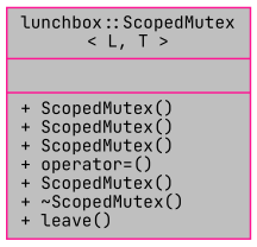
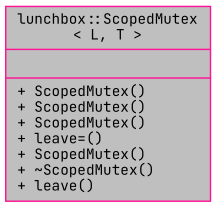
  digraph {
    fontname="JetBrains Mono"
-   n1 [color=deeppink fillcolor=grey75 fontcolor=black fontname="JetBrains Mono" fontsize=10 height=0.2 label="{lunchbox::ScopedMutex\l\< L, T \>\n||+ ScopedMutex()\l+ ScopedMutex()\l+ ScopedMutex()\l+ operator=()\l+ ScopedMutex()\l+ ~ScopedMutex()\l+ leave()\l}" shape=record style=filled width=0.4]
+   n1 [color=deeppink fillcolor=grey75 fontcolor=black fontname="JetBrains Mono" fontsize=10 height=0.2 label="{lunchbox::ScopedMutex\l\< L, T \>\n||+ ScopedMutex()\l+ ScopedMutex()\l+ ScopedMutex()\l+ leave=()\l+ ScopedMutex()\l+ ~ScopedMutex()\l+ leave()\l}" shape=record style=filled width=0.4]
  }
